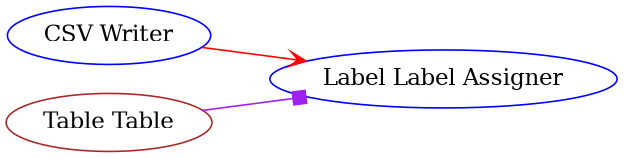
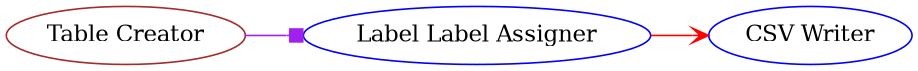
  digraph {
    rankdir=LR
    node [color=blue]
    n1 [label="Label Label Assigner"]
    n2 [label="CSV Writer"]
-   n3 [color=brown label="Table Table"]
-   n2 -> n1 [arrowhead=vee color=red]
+   n3 [color=brown label="Table Creator"]
+   n1 -> n2 [arrowhead=vee color=red]
    n3 -> n1 [arrowhead=box color=purple]
  }
